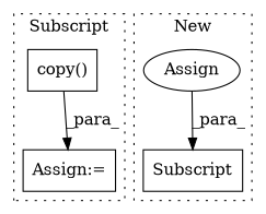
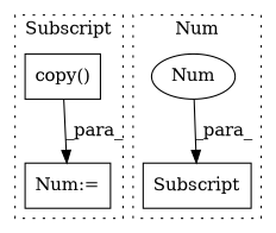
  digraph {
    node [shape=box]
    n1 [a=75 l=21 label="copy()" s=3575]
-   n2 [a=68 l=3 label="Assign:=" s=3729]
+   n2 [a=68 l=3 label="Num:=" s=3729]
    n3 [a=63 l="26,0" label=Subscript s="4454,0"]
-   n4 [a=76 l=1 label=Assign s=4478 shape=ellipse]
+   n4 [a=76 l=1 label=Num s=4478 shape=ellipse]
    subgraph cluster_1 {
      label=Subscript
      style=dotted
      n1
      n2
    }
    subgraph cluster_2 {
-     label=New
+     label=Num
      style=dotted
      n3
      n4
    }
    n1 -> n2 [label=_para_]
    n4 -> n3 [label=_para_]
  }
